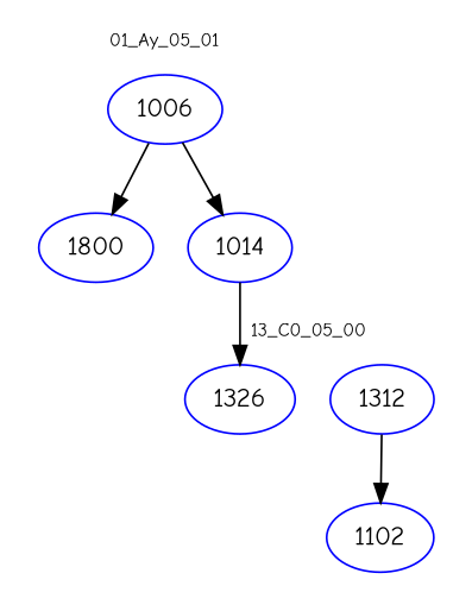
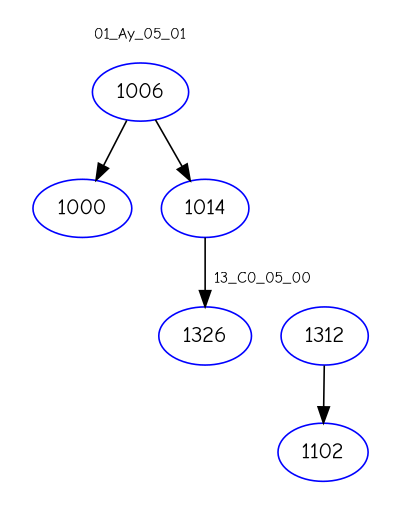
  digraph {
    fontname="Comic Neue"
    node [color=blue fontname="Comic Neue"]
    edge [color=black fontname="Comic Neue"]
    n1 [label=1006]
-   n2 [label=1800]
+   n2 [label=1000]
    n3 [label=1014]
    n4 [label=1312]
    n5 [label=1102]
    n6 [label=1326]
    subgraph cluster_1 {
      color=white
      fontsize=10
      label="01_Ay_05_01"
      n1
      n2
      n3
    }
    subgraph cluster_2 {
      color=white
      fontsize=10
      label="13_C0_05_00"
      n4
      n5
      n6
    }
    n1 -> n2
    n1 -> n3
    n3 -> n6
    n4 -> n5
  }
